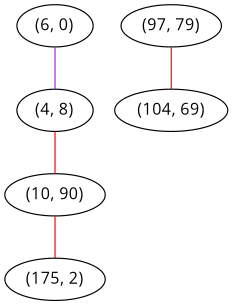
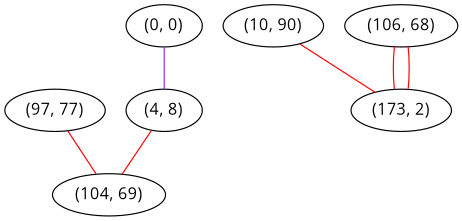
  graph {
    fontname="Open Sans"
    node [fontname="Open Sans"]
    edge [color=red fontname="Open Sans" weight=1]
    n1 [label="(4, 8)"]
-   "(0, 0)" [label="(6, 0)"]
+   "(0, 0)"
    "(10, 90)"
-   "(175, 2)"
-   "(97, 79)"
+   "(106, 68)"
+   "(175, 2)" [label="(173, 2)"]
+   "(97, 79)" [label="(97, 77)"]
    "(104, 69)"
-   n1 -- "(10, 90)"
+   n1 -- "(104, 69)"
    "(0, 0)" -- n1 [color=purple weight=4]
    "(10, 90)" -- "(175, 2)"
+   "(106, 68)" -- "(175, 2)"
+   "(106, 68)" -- "(175, 2)"
    "(97, 79)" -- "(104, 69)"
  }
